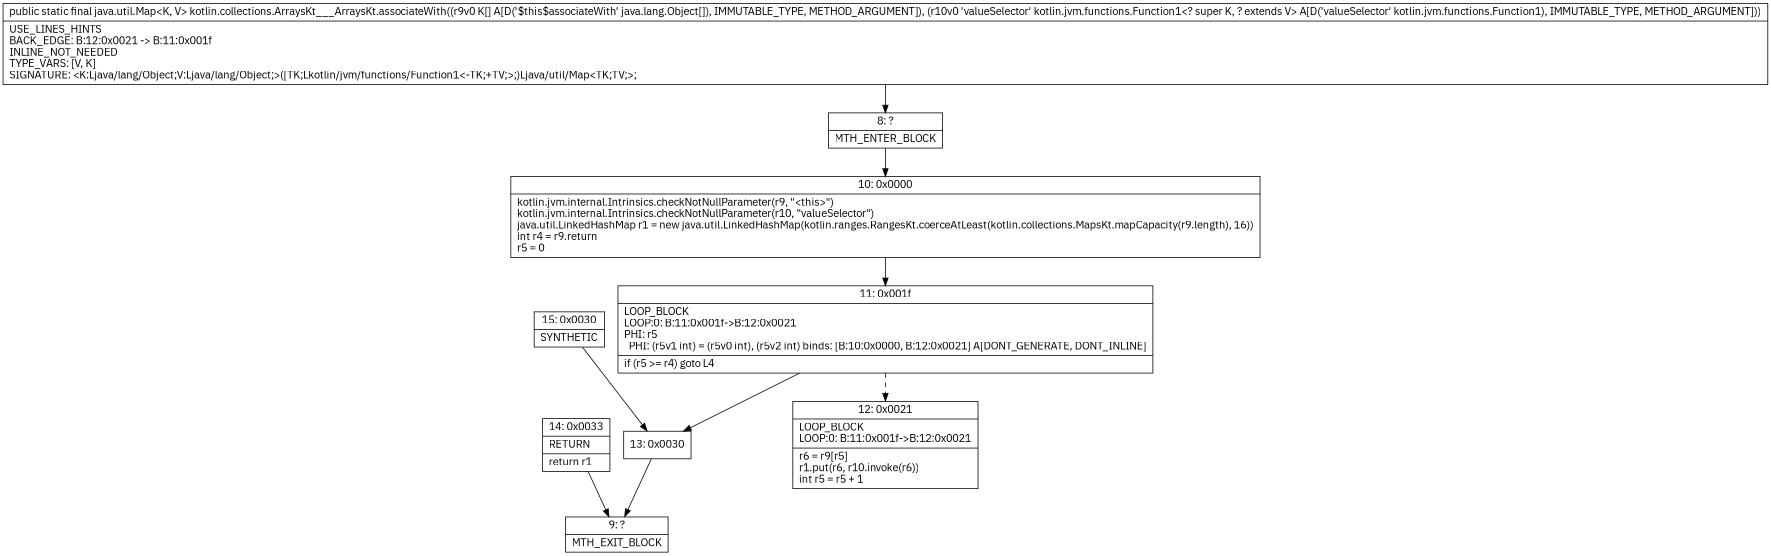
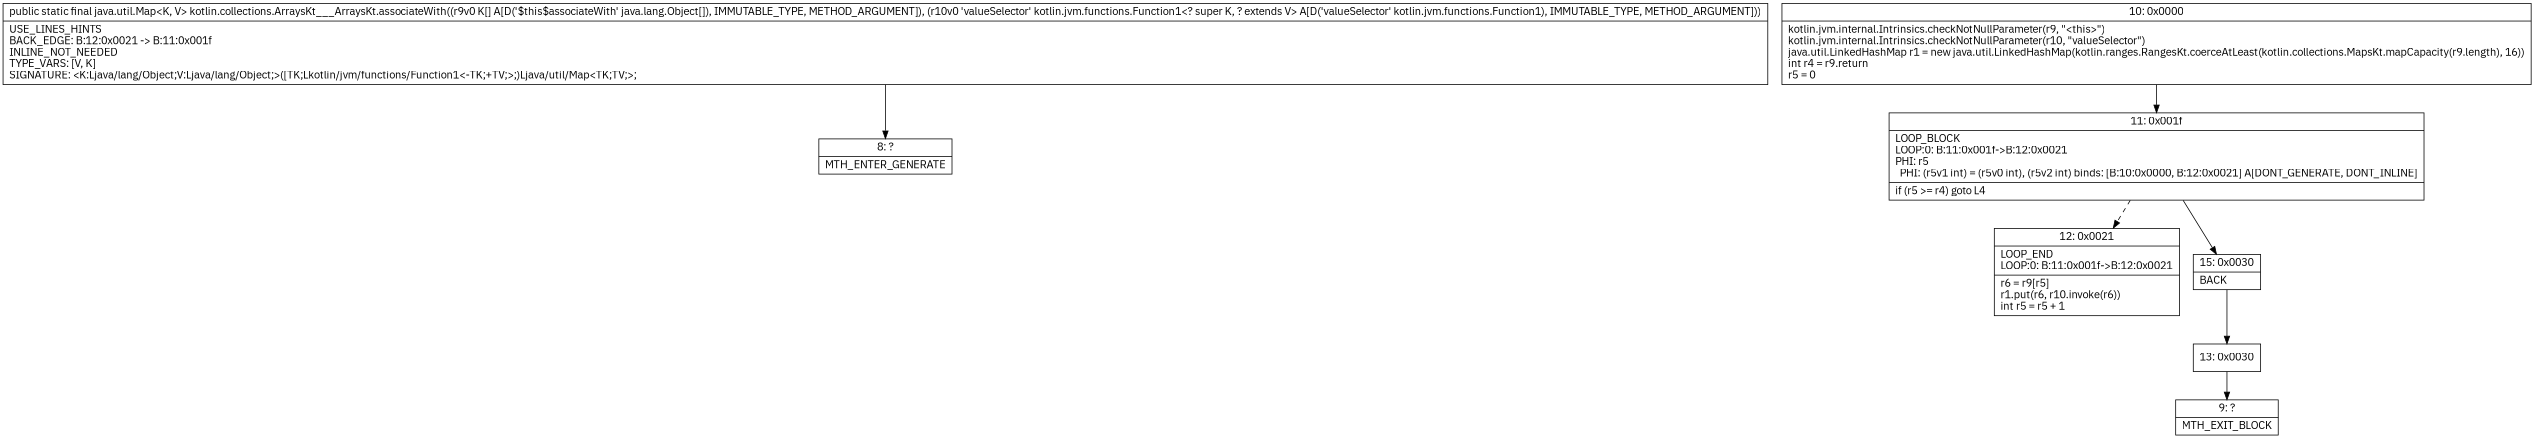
  digraph {
    fontname="IBM Plex Sans"
    node [fontname="IBM Plex Sans" shape=record]
    edge [fontname="IBM Plex Sans"]
-   n1 [label="{8\:\ ?|MTH_ENTER_BLOCK\l}"]
+   n1 [label="{8\:\ ?|MTH_ENTER_GENERATE\l}"]
    n2 [label="{10\:\ 0x0000|kotlin.jvm.internal.Intrinsics.checkNotNullParameter(r9, \"\<this\>\")\lkotlin.jvm.internal.Intrinsics.checkNotNullParameter(r10, \"valueSelector\")\ljava.util.LinkedHashMap r1 = new java.util.LinkedHashMap(kotlin.ranges.RangesKt.coerceAtLeast(kotlin.collections.MapsKt.mapCapacity(r9.length), 16))\lint r4 = r9.return\lr5 = 0\l}"]
    n3 [label="{11\:\ 0x001f|LOOP_BLOCK\lLOOP:0: B:11:0x001f\-\>B:12:0x0021\lPHI: r5 \l  PHI: (r5v1 int) = (r5v0 int), (r5v2 int) binds: [B:10:0x0000, B:12:0x0021] A[DONT_GENERATE, DONT_INLINE]\l|if (r5 \>= r4) goto L4\l}"]
-   n4 [label="{12\:\ 0x0021|LOOP_BLOCK\lLOOP:0: B:11:0x001f\-\>B:12:0x0021\l|r6 = r9[r5]\lr1.put(r6, r10.invoke(r6))\lint r5 = r5 + 1\l}"]
-   n5 [label="{15\:\ 0x0030|SYNTHETIC\l}"]
+   n4 [label="{12\:\ 0x0021|LOOP_END\lLOOP:0: B:11:0x001f\-\>B:12:0x0021\l|r6 = r9[r5]\lr1.put(r6, r10.invoke(r6))\lint r5 = r5 + 1\l}"]
+   n5 [label="{15\:\ 0x0030|BACK\l}"]
    n6 [label="{13\:\ 0x0030}"]
    n7 [label="{9\:\ ?|MTH_EXIT_BLOCK\l}"]
-   n8 [label="{14\:\ 0x0033|RETURN\l|return r1\l}"]
    n9 [label="{public static final java.util.Map\<K, V\> kotlin.collections.ArraysKt___ArraysKt.associateWith((r9v0 K[] A[D('$this$associateWith' java.lang.Object[]), IMMUTABLE_TYPE, METHOD_ARGUMENT]), (r10v0 'valueSelector' kotlin.jvm.functions.Function1\<? super K, ? extends V\> A[D('valueSelector' kotlin.jvm.functions.Function1), IMMUTABLE_TYPE, METHOD_ARGUMENT]))  | USE_LINES_HINTS\lBACK_EDGE: B:12:0x0021 \-\> B:11:0x001f\lINLINE_NOT_NEEDED\lTYPE_VARS: [V, K]\lSIGNATURE: \<K:Ljava\/lang\/Object;V:Ljava\/lang\/Object;\>([TK;Lkotlin\/jvm\/functions\/Function1\<\-TK;+TV;\>;)Ljava\/util\/Map\<TK;TV;\>;\l}"]
-   n1 -> n2
    n2 -> n3
    n3 -> n4 [style=dashed]
-   n3 -> n6
+   n3 -> n5
    n5 -> n6
    n6 -> n7
-   n8 -> n7
    n9 -> n1
  }
